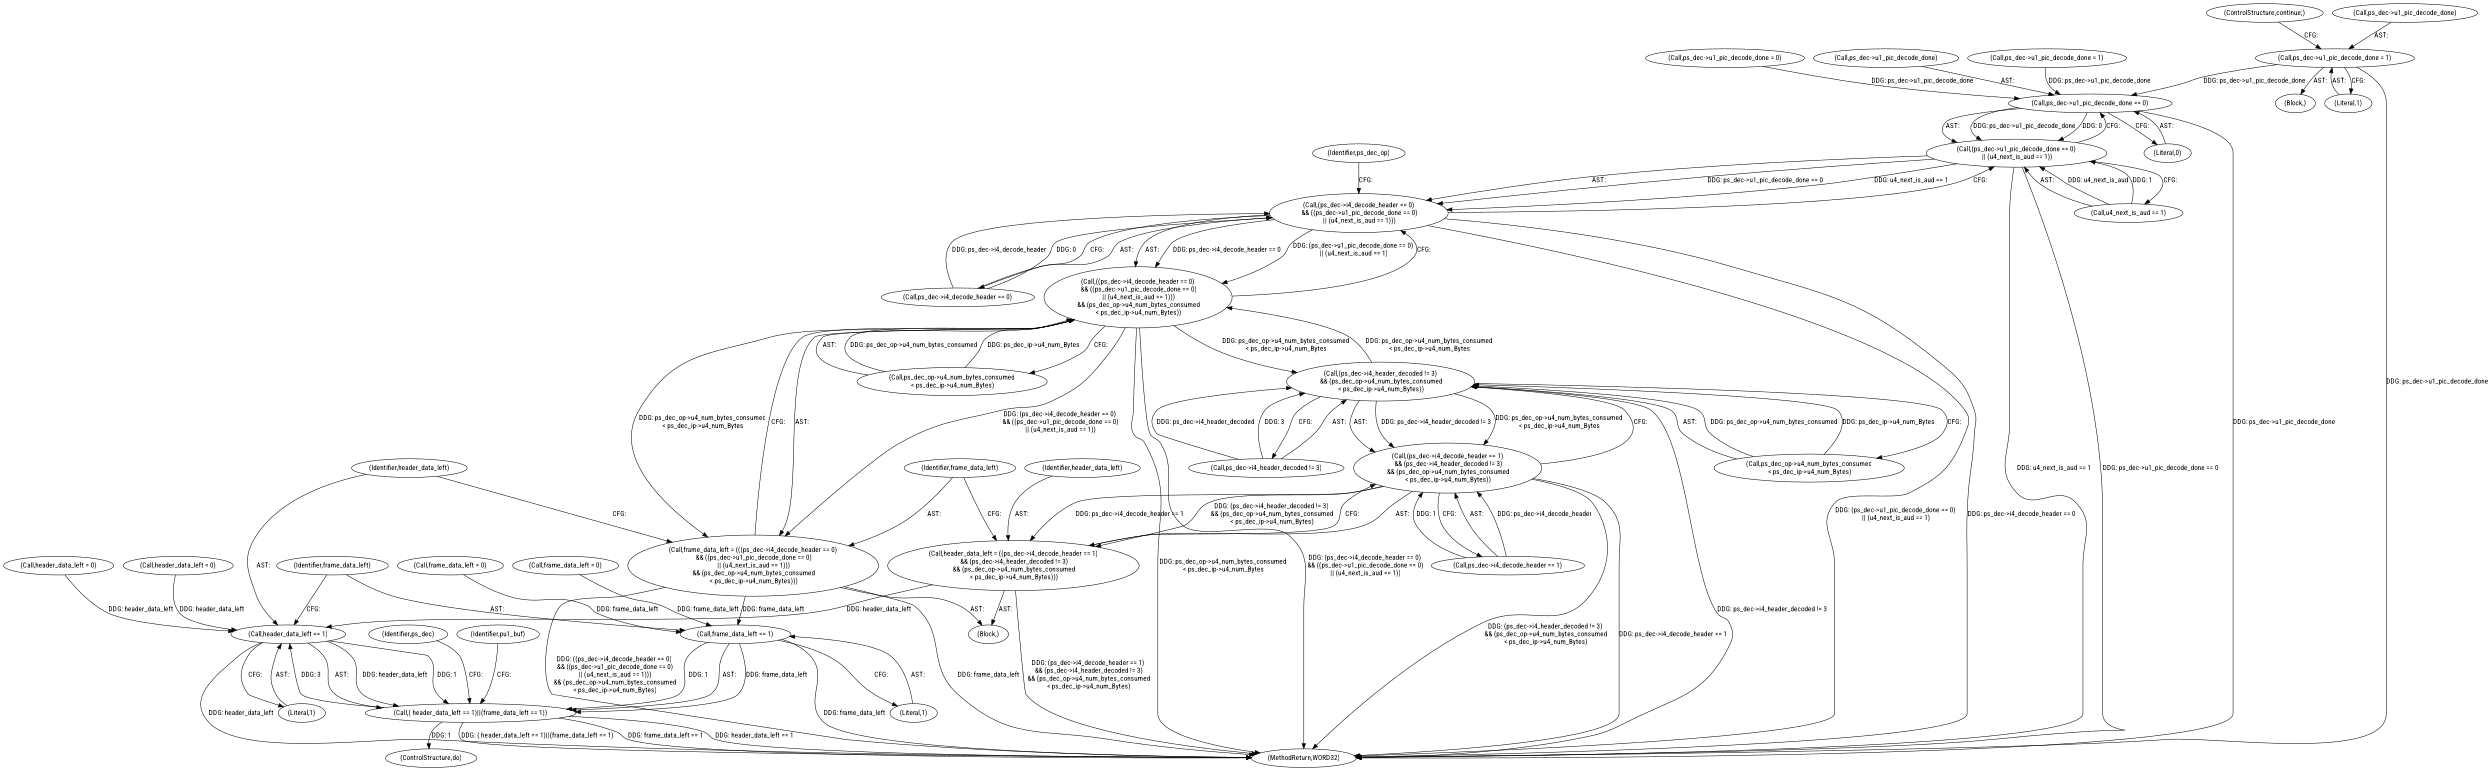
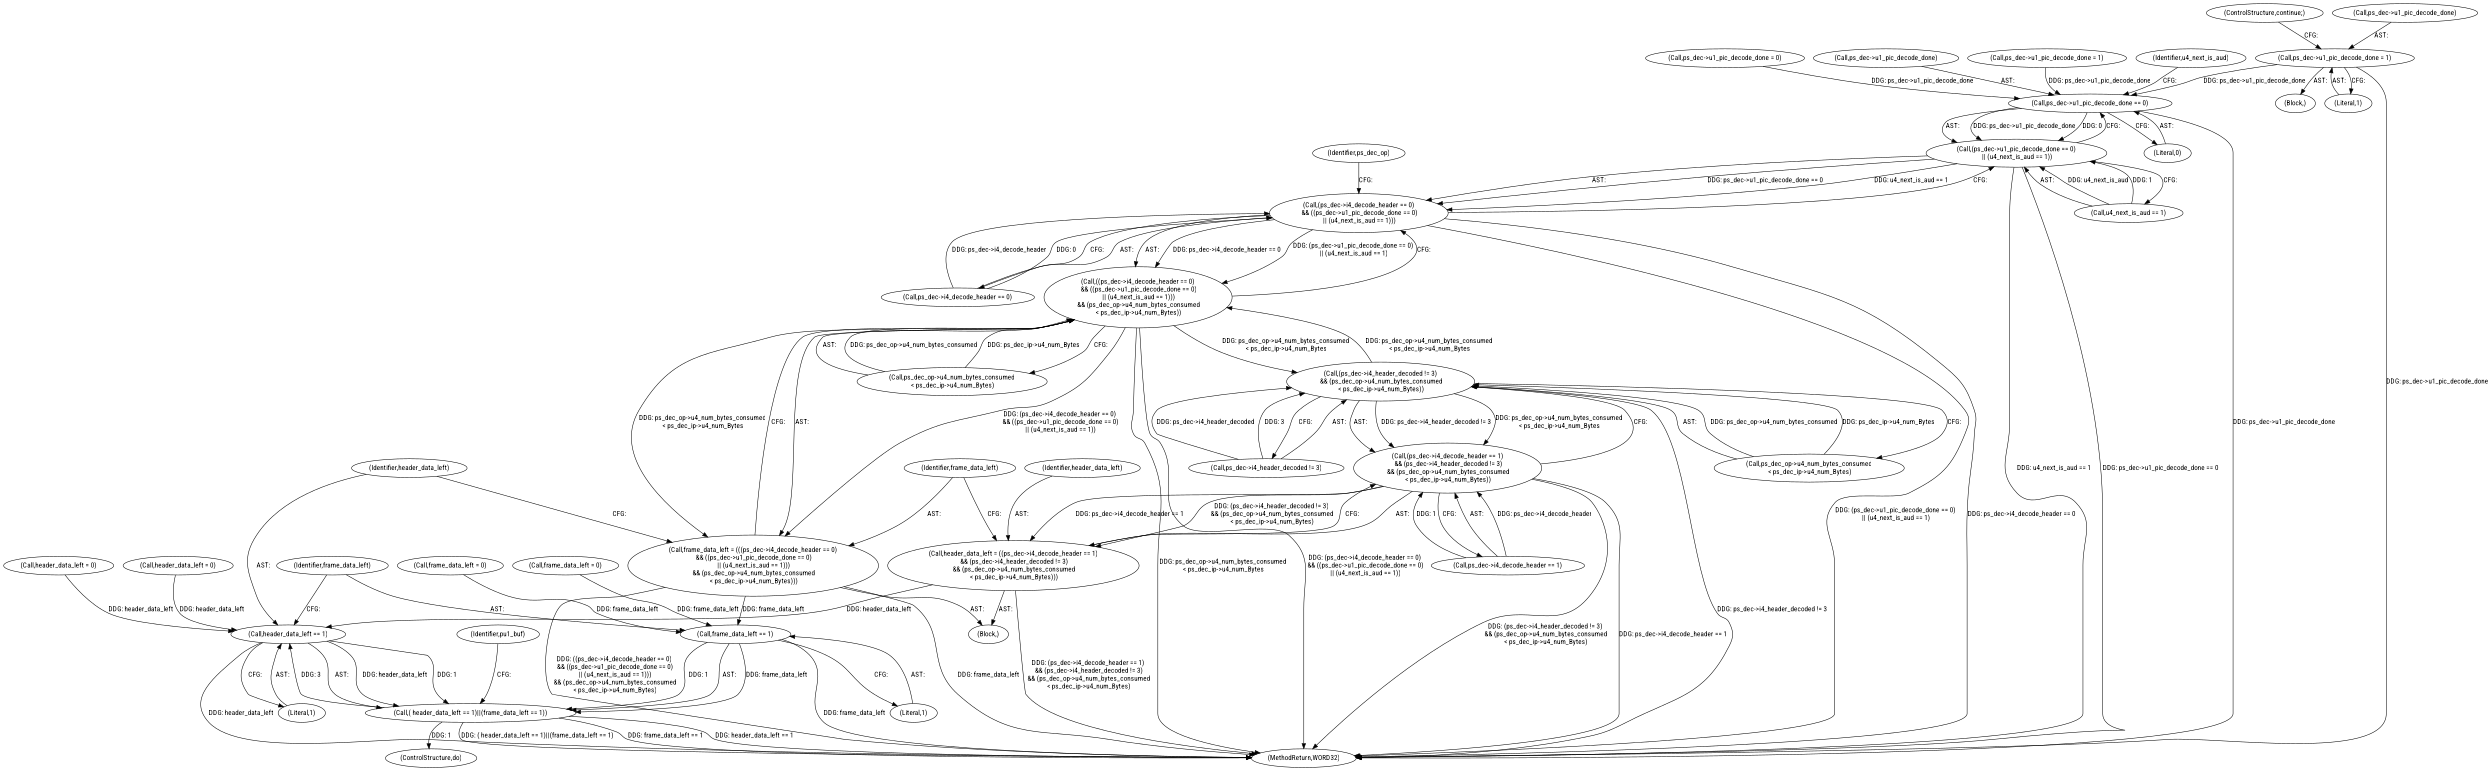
  digraph {
    fontname="Roboto Condensed"
    node [fontname="Roboto Condensed"]
    edge [fontname="Roboto Condensed"]
    n1 [label="(Call,ps_dec->u1_pic_decode_done = 1)"]
    n2 [label="(Call,ps_dec->u1_pic_decode_done == 0)"]
    n3 [label="(Literal,1)"]
    n4 [label="(MethodReturn,WORD32)"]
    n5 [label="(Block,)"]
    n6 [label="(Call,(ps_dec->u1_pic_decode_done == 0)\n || (u4_next_is_aud == 1))"]
    n7 [label="(Literal,0)"]
    n8 [label="(Call,(ps_dec->i4_decode_header == 0)\n && ((ps_dec->u1_pic_decode_done == 0)\n || (u4_next_is_aud == 1)))"]
    n9 [label="(Call,u4_next_is_aud == 1)"]
    n10 [label="(Call,((ps_dec->i4_decode_header == 0)\n && ((ps_dec->u1_pic_decode_done == 0)\n || (u4_next_is_aud == 1)))\n && (ps_dec_op->u4_num_bytes_consumed\n < ps_dec_ip->u4_num_Bytes))"]
    n11 [label="(Call,ps_dec->i4_decode_header == 0)"]
    n12 [label="(Call,(ps_dec->i4_header_decoded != 3)\n && (ps_dec_op->u4_num_bytes_consumed\n < ps_dec_ip->u4_num_Bytes))"]
    n13 [label="(Call,frame_data_left = (((ps_dec->i4_decode_header == 0)\n && ((ps_dec->u1_pic_decode_done == 0)\n || (u4_next_is_aud == 1)))\n && (ps_dec_op->u4_num_bytes_consumed\n < ps_dec_ip->u4_num_Bytes)))"]
    n14 [label="(Call,ps_dec_op->u4_num_bytes_consumed\n < ps_dec_ip->u4_num_Bytes)"]
    n15 [label="(Call,(ps_dec->i4_decode_header == 1)\n && (ps_dec->i4_header_decoded != 3)\n && (ps_dec_op->u4_num_bytes_consumed\n < ps_dec_ip->u4_num_Bytes))"]
    n16 [label="(Call,ps_dec_op->u4_num_bytes_consumed\n < ps_dec_ip->u4_num_Bytes)"]
    n17 [label="(Call,ps_dec->i4_header_decoded != 3)"]
    n18 [label="(Block,)"]
    n19 [label="(Call,frame_data_left == 1)"]
    n20 [label="(Call,header_data_left = ((ps_dec->i4_decode_header == 1)\n && (ps_dec->i4_header_decoded != 3)\n && (ps_dec_op->u4_num_bytes_consumed\n < ps_dec_ip->u4_num_Bytes)))"]
    n21 [label="(Call,ps_dec->i4_decode_header == 1)"]
    n22 [label="(Call,header_data_left == 1)"]
    n23 [label="(Call,( header_data_left == 1)||(frame_data_left == 1))"]
    n24 [label="(Literal,1)"]
    n25 [label="(ControlStructure,do)"]
    n26 [label="(Literal,1)"]
    n27 [label="(Identifier,ps_dec_op)"]
    n28 [label="(Identifier,frame_data_left)"]
    n29 [label="(Identifier,header_data_left)"]
    n30 [label="(ControlStructure,continue;)"]
    n31 [label="(Call,frame_data_left = 0)"]
    n32 [label="(Identifier,frame_data_left)"]
-   n33 [label="(Identifier,ps_dec)"]
    n34 [label="(Call,header_data_left = 0)"]
    n35 [label="(Call,frame_data_left = 0)"]
    n36 [label="(Call,ps_dec->u1_pic_decode_done = 0)"]
    n37 [label="(Call,ps_dec->u1_pic_decode_done)"]
    n38 [label="(Call,ps_dec->u1_pic_decode_done)"]
    n39 [label="(Identifier,pu1_buf)"]
    n40 [label="(Call,header_data_left = 0)"]
    n41 [label="(Call,ps_dec->u1_pic_decode_done = 1)"]
    n42 [label="(Identifier,header_data_left)"]
+   n43 [label="(Identifier,u4_next_is_aud)"]
    n1 -> n2 [label="DDG: ps_dec->u1_pic_decode_done"]
    n1 -> n3 [label="CFG: "]
    n1 -> n4 [label="DDG: ps_dec->u1_pic_decode_done"]
    n1 -> n5 [label="AST: "]
    n2 -> n4 [label="DDG: ps_dec->u1_pic_decode_done"]
    n2 -> n6 [label="AST: "]
    n2 -> n6 [label="DDG: ps_dec->u1_pic_decode_done"]
    n2 -> n6 [label="DDG: 0"]
    n2 -> n7 [label="CFG: "]
    n3 -> n1 [label="AST: "]
    n6 -> n2 [label="CFG: "]
    n6 -> n4 [label="DDG: u4_next_is_aud == 1"]
    n6 -> n4 [label="DDG: ps_dec->u1_pic_decode_done == 0"]
    n6 -> n8 [label="AST: "]
    n6 -> n8 [label="DDG: ps_dec->u1_pic_decode_done == 0"]
    n6 -> n8 [label="DDG: u4_next_is_aud == 1"]
    n6 -> n9 [label="CFG: "]
    n7 -> n2 [label="AST: "]
    n8 -> n4 [label="DDG: (ps_dec->u1_pic_decode_done == 0)\n || (u4_next_is_aud == 1)"]
    n8 -> n4 [label="DDG: ps_dec->i4_decode_header == 0"]
    n8 -> n6 [label="CFG: "]
    n8 -> n10 [label="AST: "]
    n8 -> n10 [label="DDG: ps_dec->i4_decode_header == 0"]
    n8 -> n10 [label="DDG: (ps_dec->u1_pic_decode_done == 0)\n || (u4_next_is_aud == 1)"]
    n8 -> n11 [label="CFG: "]
    n9 -> n6 [label="AST: "]
    n9 -> n6 [label="DDG: u4_next_is_aud"]
    n9 -> n6 [label="DDG: 1"]
    n10 -> n4 [label="DDG: ps_dec_op->u4_num_bytes_consumed\n < ps_dec_ip->u4_num_Bytes"]
    n10 -> n4 [label="DDG: (ps_dec->i4_decode_header == 0)\n && ((ps_dec->u1_pic_decode_done == 0)\n || (u4_next_is_aud == 1))"]
    n10 -> n8 [label="CFG: "]
    n10 -> n12 [label="DDG: ps_dec_op->u4_num_bytes_consumed\n < ps_dec_ip->u4_num_Bytes"]
    n10 -> n13 [label="AST: "]
    n10 -> n13 [label="DDG: (ps_dec->i4_decode_header == 0)\n && ((ps_dec->u1_pic_decode_done == 0)\n || (u4_next_is_aud == 1))"]
    n10 -> n13 [label="DDG: ps_dec_op->u4_num_bytes_consumed\n < ps_dec_ip->u4_num_Bytes"]
    n10 -> n14 [label="CFG: "]
    n11 -> n8 [label="AST: "]
    n11 -> n8 [label="DDG: ps_dec->i4_decode_header"]
    n11 -> n8 [label="DDG: 0"]
    n12 -> n4 [label="DDG: ps_dec->i4_header_decoded != 3"]
    n12 -> n10 [label="DDG: ps_dec_op->u4_num_bytes_consumed\n < ps_dec_ip->u4_num_Bytes"]
    n12 -> n15 [label="AST: "]
    n12 -> n15 [label="DDG: ps_dec->i4_header_decoded != 3"]
    n12 -> n15 [label="DDG: ps_dec_op->u4_num_bytes_consumed\n < ps_dec_ip->u4_num_Bytes"]
    n12 -> n16 [label="CFG: "]
    n12 -> n17 [label="CFG: "]
    n13 -> n4 [label="DDG: ((ps_dec->i4_decode_header == 0)\n && ((ps_dec->u1_pic_decode_done == 0)\n || (u4_next_is_aud == 1)))\n && (ps_dec_op->u4_num_bytes_consumed\n < ps_dec_ip->u4_num_Bytes)"]
    n13 -> n4 [label="DDG: frame_data_left"]
    n13 -> n10 [label="CFG: "]
    n13 -> n18 [label="AST: "]
    n13 -> n19 [label="DDG: frame_data_left"]
    n14 -> n10 [label="AST: "]
    n14 -> n10 [label="DDG: ps_dec_op->u4_num_bytes_consumed"]
    n14 -> n10 [label="DDG: ps_dec_ip->u4_num_Bytes"]
    n15 -> n4 [label="DDG: (ps_dec->i4_header_decoded != 3)\n && (ps_dec_op->u4_num_bytes_consumed\n < ps_dec_ip->u4_num_Bytes)"]
    n15 -> n4 [label="DDG: ps_dec->i4_decode_header == 1"]
    n15 -> n12 [label="CFG: "]
    n15 -> n20 [label="AST: "]
    n15 -> n20 [label="DDG: ps_dec->i4_decode_header == 1"]
    n15 -> n20 [label="DDG: (ps_dec->i4_header_decoded != 3)\n && (ps_dec_op->u4_num_bytes_consumed\n < ps_dec_ip->u4_num_Bytes)"]
    n15 -> n21 [label="CFG: "]
    n16 -> n12 [label="AST: "]
    n16 -> n12 [label="DDG: ps_dec_op->u4_num_bytes_consumed"]
    n16 -> n12 [label="DDG: ps_dec_ip->u4_num_Bytes"]
    n17 -> n12 [label="AST: "]
    n17 -> n12 [label="DDG: ps_dec->i4_header_decoded"]
    n17 -> n12 [label="DDG: 3"]
    n19 -> n4 [label="DDG: frame_data_left"]
    n19 -> n23 [label="AST: "]
    n19 -> n23 [label="DDG: frame_data_left"]
    n19 -> n23 [label="DDG: 1"]
    n19 -> n26 [label="CFG: "]
    n20 -> n4 [label="DDG: (ps_dec->i4_decode_header == 1)\n && (ps_dec->i4_header_decoded != 3)\n && (ps_dec_op->u4_num_bytes_consumed\n < ps_dec_ip->u4_num_Bytes)"]
    n20 -> n15 [label="CFG: "]
    n20 -> n18 [label="AST: "]
    n20 -> n22 [label="DDG: header_data_left"]
    n21 -> n15 [label="AST: "]
    n21 -> n15 [label="DDG: ps_dec->i4_decode_header"]
    n21 -> n15 [label="DDG: 1"]
    n22 -> n4 [label="DDG: header_data_left"]
    n22 -> n23 [label="AST: "]
    n22 -> n23 [label="DDG: header_data_left"]
    n22 -> n23 [label="DDG: 1"]
    n22 -> n24 [label="CFG: "]
    n23 -> n4 [label="DDG: frame_data_left == 1"]
    n23 -> n4 [label="DDG: header_data_left == 1"]
    n23 -> n4 [label="DDG: ( header_data_left == 1)||(frame_data_left == 1)"]
    n23 -> n22 [label="DDG: 3"]
    n23 -> n25 [label="DDG: 1"]
    n24 -> n22 [label="AST: "]
    n26 -> n19 [label="AST: "]
    n27 -> n8 [label="CFG: "]
    n28 -> n13 [label="AST: "]
    n28 -> n20 [label="CFG: "]
    n29 -> n13 [label="CFG: "]
    n29 -> n22 [label="AST: "]
    n30 -> n1 [label="CFG: "]
    n31 -> n19 [label="DDG: frame_data_left"]
    n32 -> n19 [label="AST: "]
    n32 -> n22 [label="CFG: "]
-   n33 -> n23 [label="CFG: "]
    n34 -> n22 [label="DDG: header_data_left"]
    n35 -> n19 [label="DDG: frame_data_left"]
    n36 -> n2 [label="DDG: ps_dec->u1_pic_decode_done"]
    n37 -> n1 [label="AST: "]
    n38 -> n2 [label="AST: "]
    n39 -> n23 [label="CFG: "]
    n40 -> n22 [label="DDG: header_data_left"]
    n41 -> n2 [label="DDG: ps_dec->u1_pic_decode_done"]
    n42 -> n20 [label="AST: "]
+   n43 -> n2 [label="CFG: "]
  }
